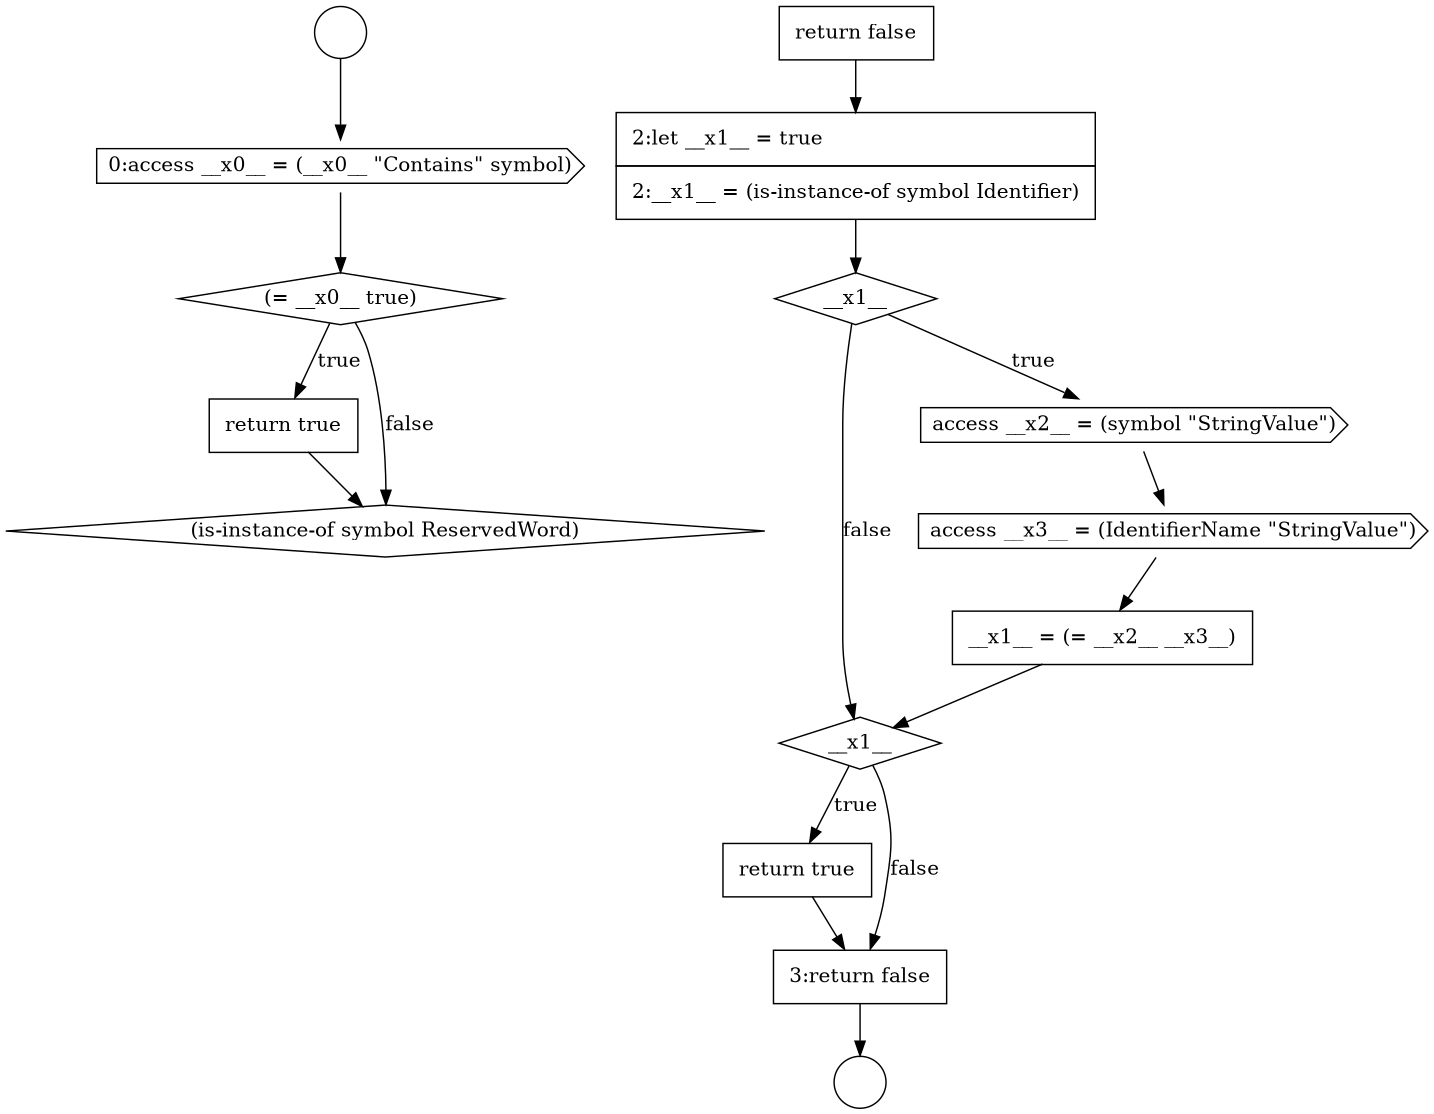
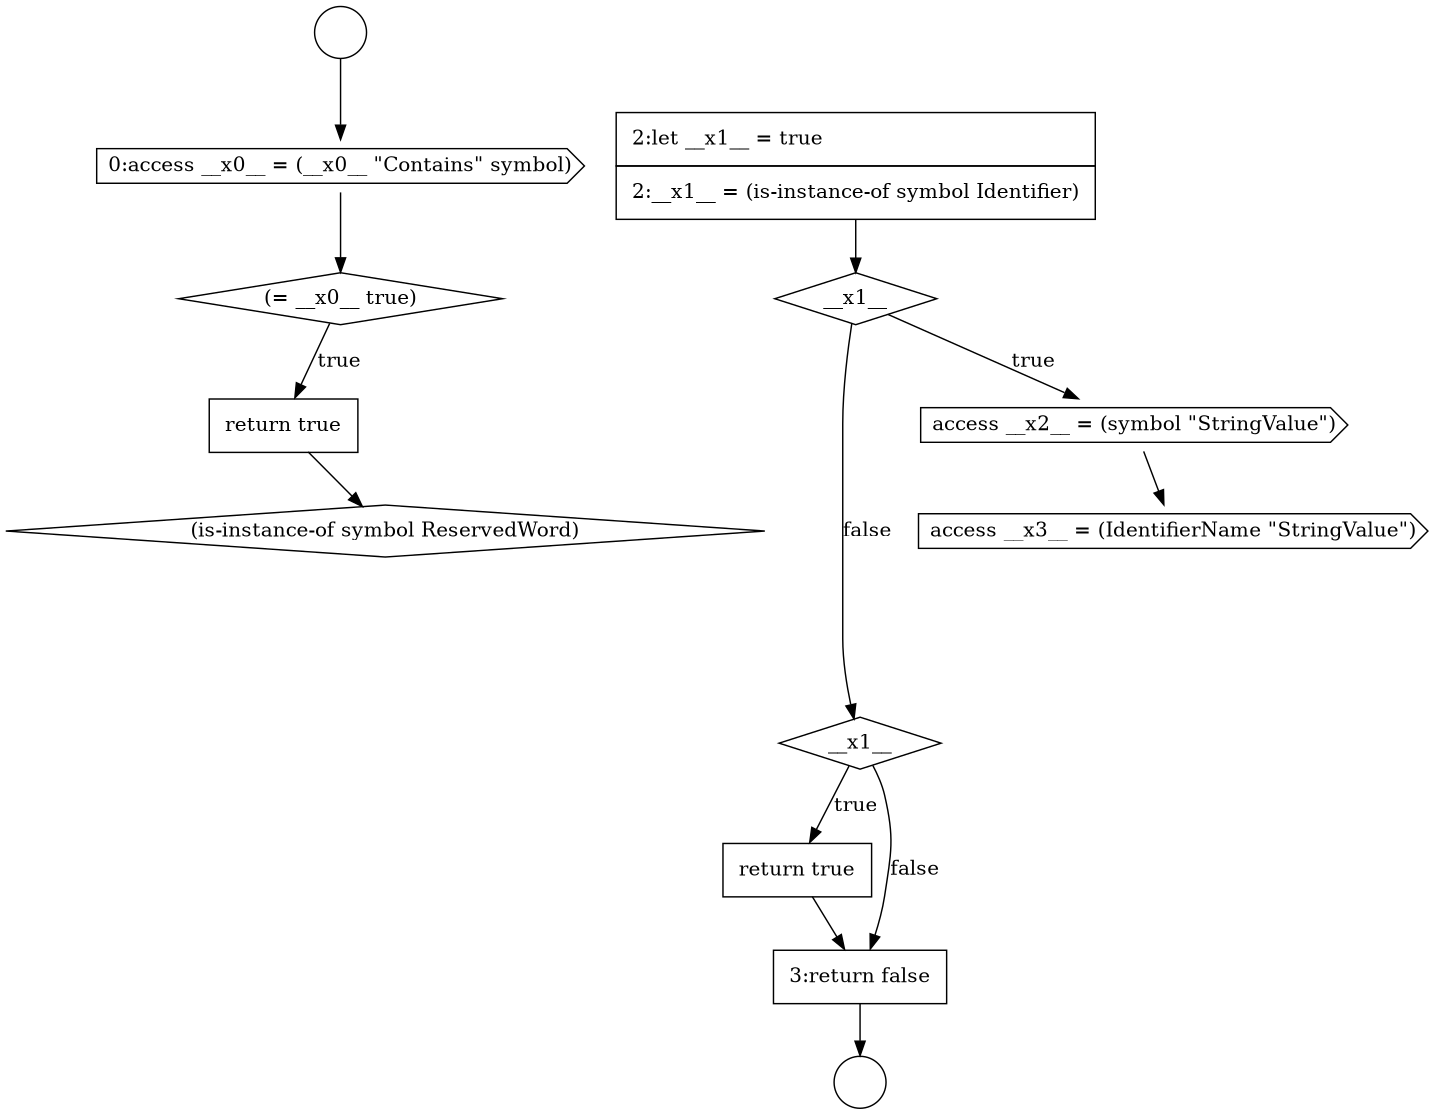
  digraph {
    node [color=black fillcolor=white shape=none style=filled]
    edge [color=black]
    n1 [label=" " shape=circle]
    n2 [label=<<font color="black">0:access __x0__ = (__x0__ &quot;Contains&quot; symbol)</font>> shape=cds]
    n3 [label=<<font color="black">(= __x0__ true)</font>> shape=diamond]
    n4 [label=<<font color="black">access __x3__ = (IdentifierName &quot;StringValue&quot;)</font>> shape=cds]
-   n5 [label=<<font color="black">     <table border="0" cellborder="1" cellspacing="0" cellpadding="10">       <tr><td align="left">__x1__ = (= __x2__ __x3__)</td></tr>     </table>   </font>> margin=0]
    n6 [label=<<font color="black">__x1__</font>> shape=diamond]
    n7 [label=" " shape=circle]
    n8 [label=<<font color="black">     <table border="0" cellborder="1" cellspacing="0" cellpadding="10">       <tr><td align="left">return true</td></tr>     </table>   </font>> margin=0]
    n9 [label=<<font color="black">(is-instance-of symbol ReservedWord)</font>> shape=diamond]
    n10 [label=<<font color="black">access __x2__ = (symbol &quot;StringValue&quot;)</font>> shape=cds]
    n11 [label=<<font color="black">     <table border="0" cellborder="1" cellspacing="0" cellpadding="10">       <tr><td align="left">return true</td></tr>     </table>   </font>> margin=0]
    n12 [label=<<font color="black">     <table border="0" cellborder="1" cellspacing="0" cellpadding="10">       <tr><td align="left">3:return false</td></tr>     </table>   </font>> margin=0]
    n13 [label=<<font color="black">     <table border="0" cellborder="1" cellspacing="0" cellpadding="10">       <tr><td align="left">2:let __x1__ = true</td></tr>       <tr><td align="left">2:__x1__ = (is-instance-of symbol Identifier)</td></tr>     </table>   </font>> margin=0]
    n14 [label=<<font color="black">__x1__</font>> shape=diamond]
-   n15 [label=<<font color="black">     <table border="0" cellborder="1" cellspacing="0" cellpadding="10">       <tr><td align="left">return false</td></tr>     </table>   </font>> margin=0]
    n1 -> n2
    n2 -> n3
    n3 -> n8 [label=<<font color="black">true</font>>]
-   n3 -> n9 [label=<<font color="black">false</font>>]
-   n4 -> n5
-   n5 -> n6
    n6 -> n11 [label=<<font color="black">true</font>>]
    n6 -> n12 [label=<<font color="black">false</font>>]
    n8 -> n9
    n10 -> n4
    n11 -> n12
    n12 -> n7
    n13 -> n14
    n14 -> n6 [label=<<font color="black">false</font>>]
    n14 -> n10 [label=<<font color="black">true</font>>]
-   n15 -> n13
  }
